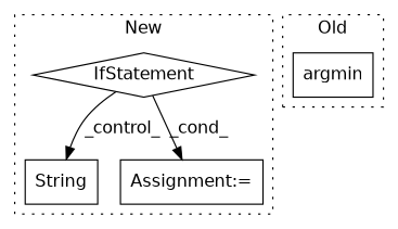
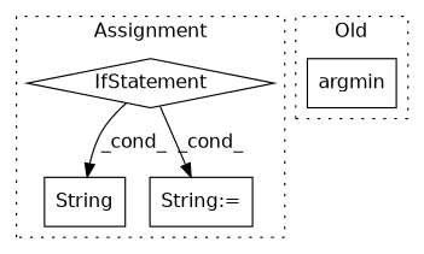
  digraph {
    fontname="DejaVu Sans"
    node [a=32 fontname="DejaVu Sans" l="7,1" shape=box]
    edge [fontname="DejaVu Sans"]
    n1 [label=String s="20052,20064"]
    n2 [a=25 l="4,2" label=IfStatement s="19794,19824" shape=diamond]
-   n3 [a=7 l=1 label="Assignment:=" s=19896]
+   n3 [a=7 l=1 label="String:=" s=19896]
    n4 [label=argmin s="19819,19830"]
    subgraph cluster_1 {
-     label=New
+     label=Assignment
      style=dotted
      n1
      n2
      n3
    }
    subgraph cluster_2 {
      label=Old
      style=dotted
      n4
    }
-   n2 -> n1 [label=_control_]
+   n2 -> n1 [label=_cond_]
    n2 -> n3 [label=_cond_]
  }
